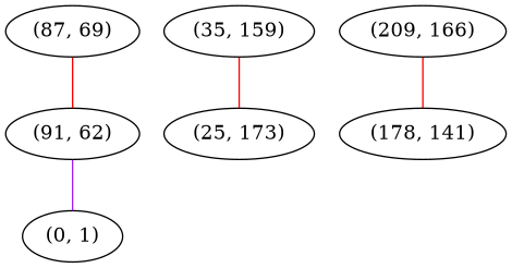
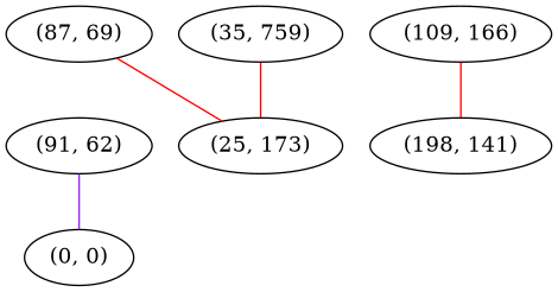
  graph {
    edge [color=red weight=1]
    "(87, 69)"
    "(91, 62)"
-   "(0, 0)" [label="(0, 1)"]
-   "(35, 159)"
+   "(0, 0)"
+   "(35, 159)" [label="(35, 759)"]
    "(25, 173)"
-   "(109, 166)" [label="(209, 166)"]
-   "(198, 141)" [label="(178, 141)"]
-   "(87, 69)" -- "(91, 62)"
+   "(109, 166)"
+   "(198, 141)"
+   "(87, 69)" -- "(25, 173)"
    "(91, 62)" -- "(0, 0)" [color=purple weight=4]
    "(35, 159)" -- "(25, 173)"
    "(109, 166)" -- "(198, 141)"
  }
